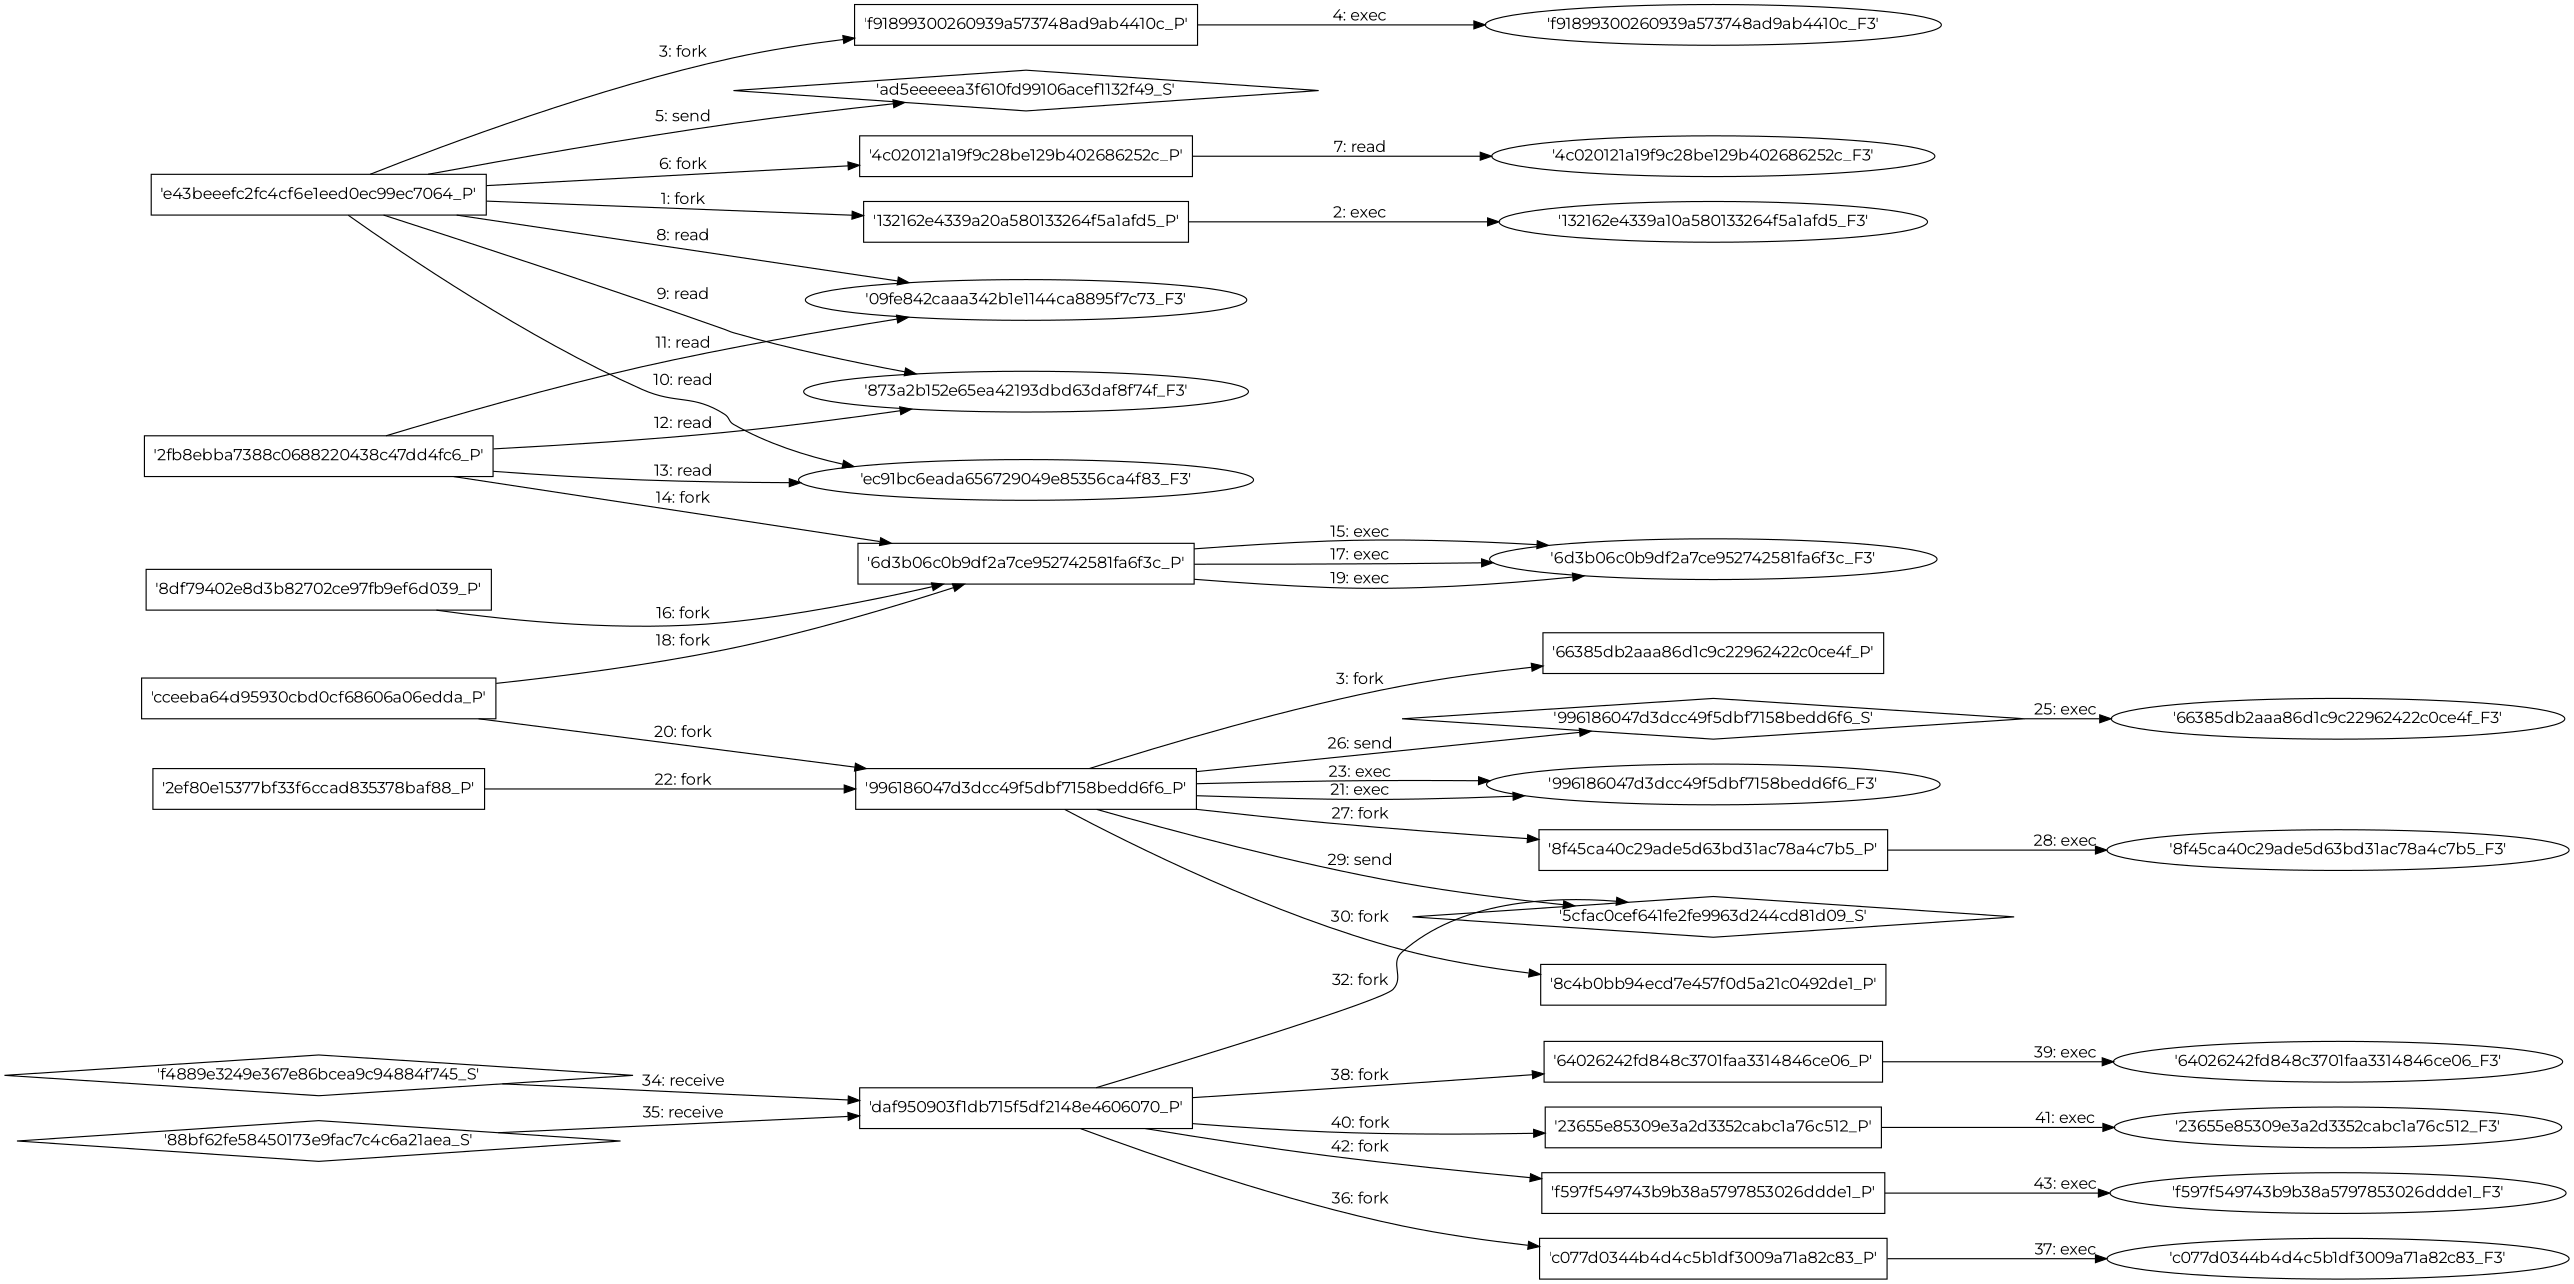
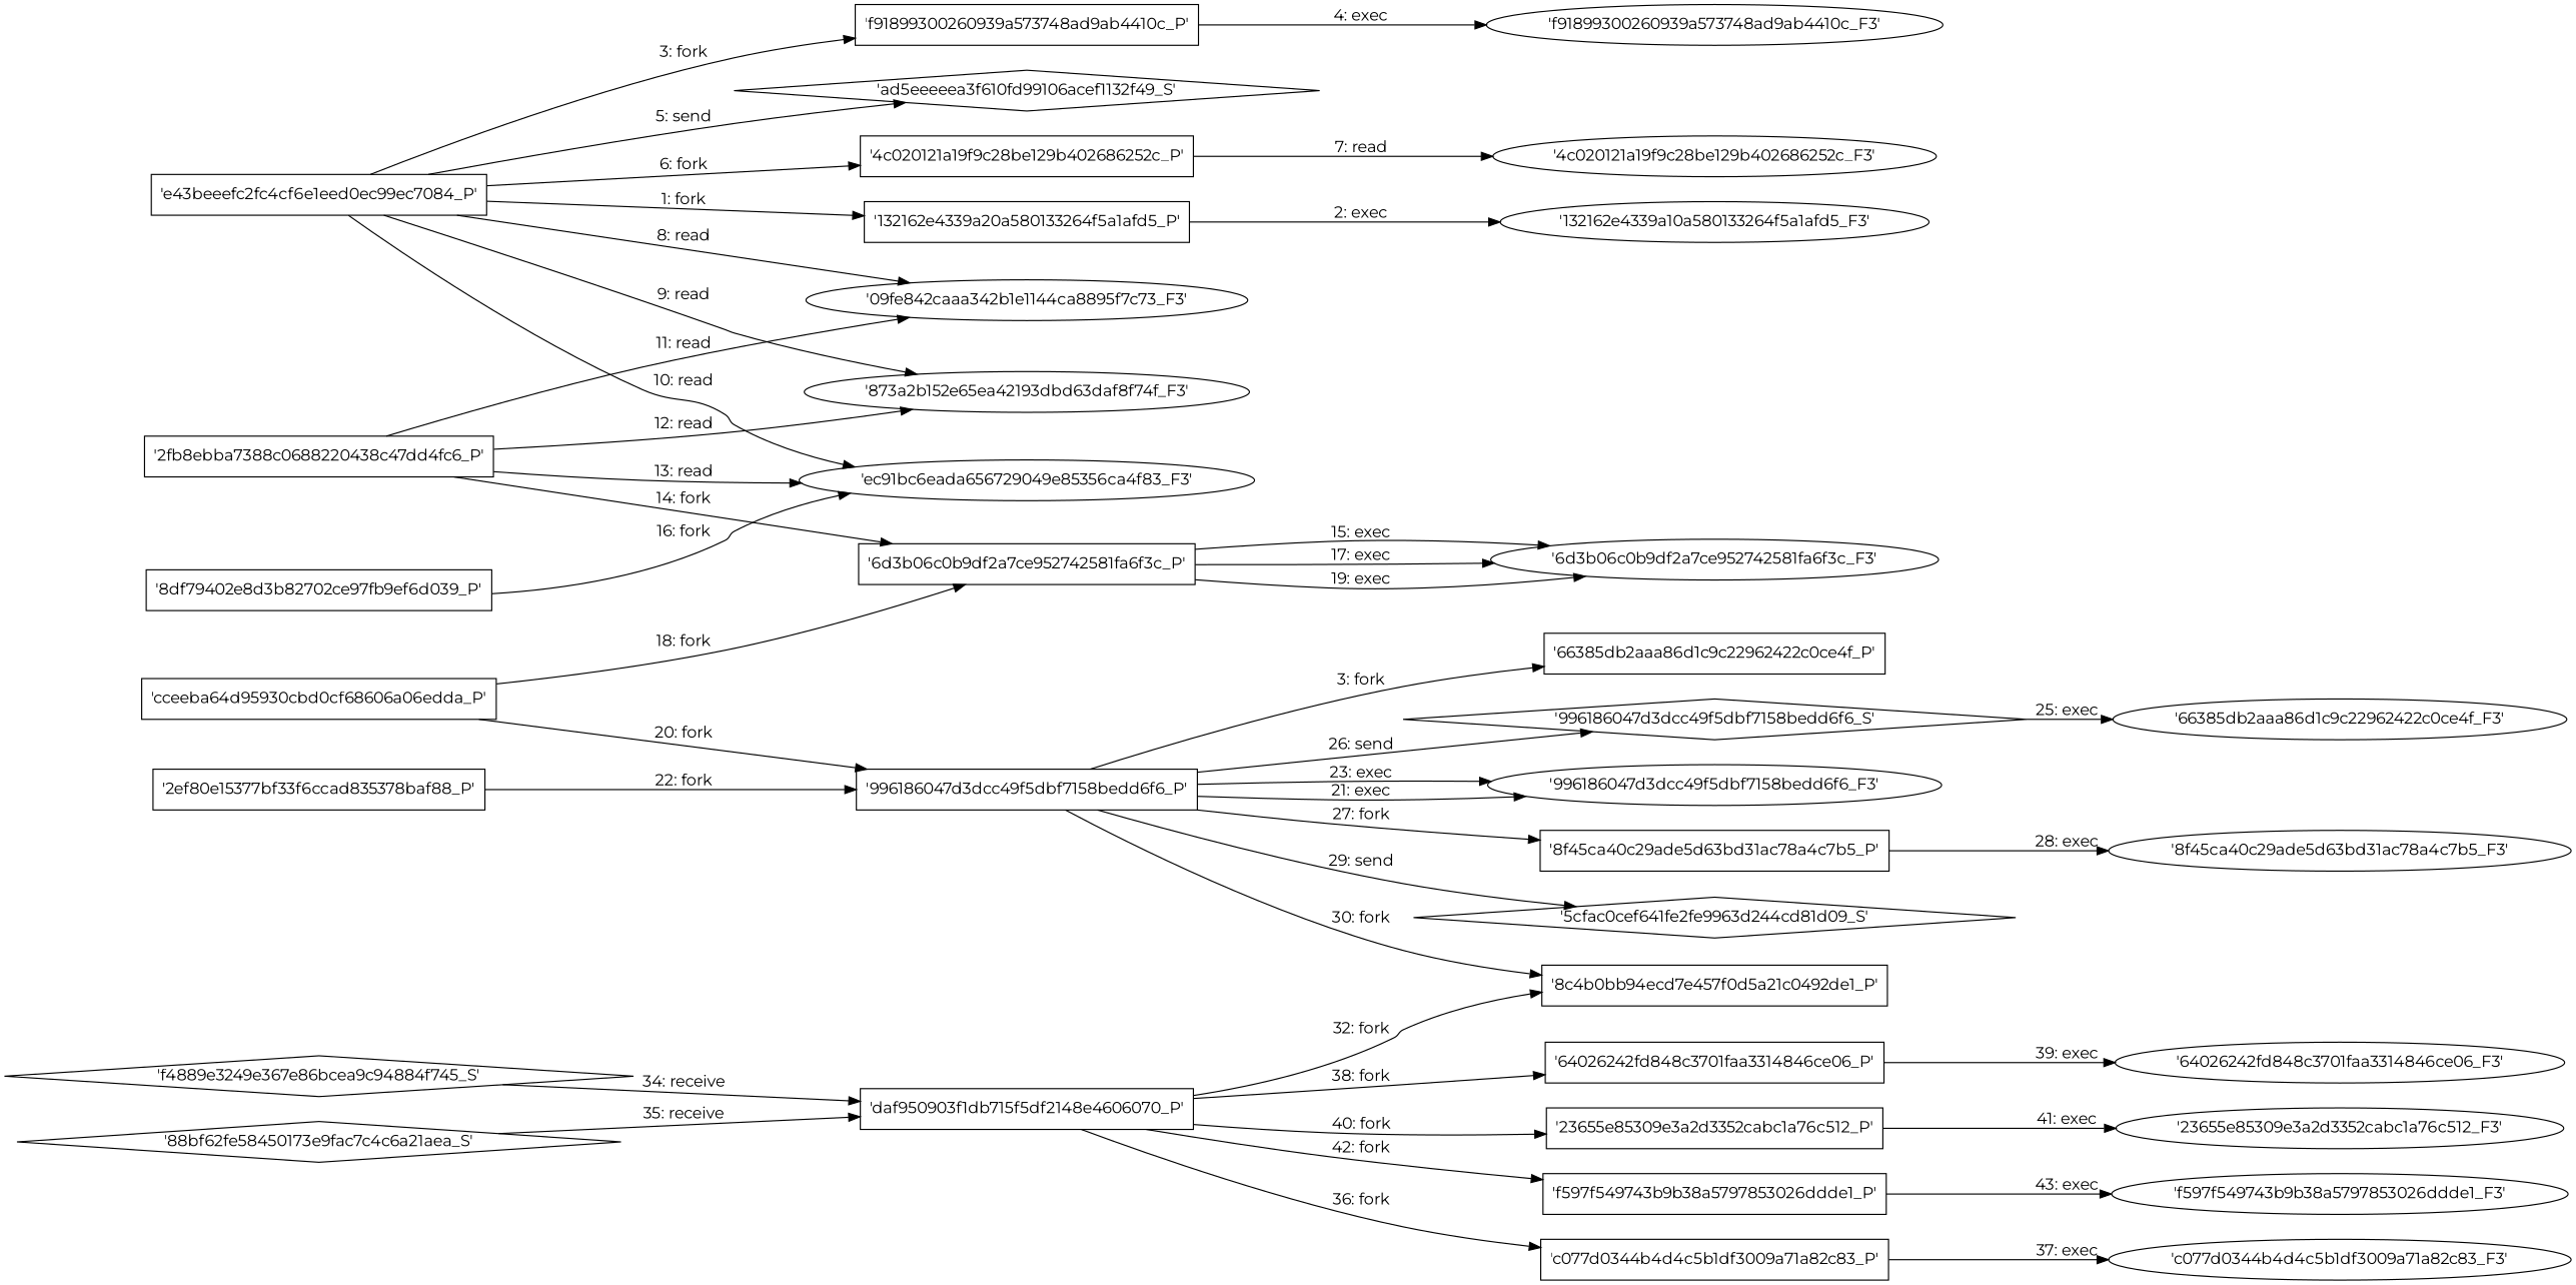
  digraph {
    engine=neato
    fixedsize=false
    fontname=Montserrat
    fontsize=10
    nodesep=0.3
    rankdir=LR
    ranksep=0
    splines=true
    node [fontname=Montserrat node_type=Process shape=box]
    edge [fontname=Montserrat]
    n1 [label="'132162e4339a20a580133264f5a1afd5_P'"]
-   "'e43beeefc2fc4cf6e1eed0ec99ec7084_P'" [label="'e43beeefc2fc4cf6e1eed0ec99ec7064_P'"]
+   "'e43beeefc2fc4cf6e1eed0ec99ec7084_P'"
    "'f91899300260939a573748ad9ab4410c_P'"
    "'ad5eeeeea3f610fd99106acef1132f49_S'" [node_type=Socket shape=diamond]
    "'4c020121a19f9c28be129b402686252c_P'"
    "'09fe842caaa342b1e1144ca8895f7c73_F3'" [node_type=file shape=ellipse]
    "'873a2b152e65ea42193dbd63daf8f74f_F3'" [node_type=file shape=ellipse]
    n8 [label="'ec91bc6eada656729049e85356ca4f83_F3'" node_type=file shape=ellipse]
    "'132162e4339a10a580133264f5a1afd5_F3'" [node_type=File shape=ellipse]
    "'f91899300260939a573748ad9ab4410c_F3'" [node_type=File shape=ellipse]
    "'4c020121a19f9c28be129b402686252c_F3'" [node_type=File shape=ellipse]
    "'2fb8ebba7388c0688220438c47dd4fc6_P'"
    "'6d3b06c0b9df2a7ce952742581fa6f3c_P'"
    "'6d3b06c0b9df2a7ce952742581fa6f3c_F3'" [node_type=File shape=ellipse]
    "'8df79402e8d3b82702ce97fb9ef6d039_P'"
    "'cceeba64d95930cbd0cf68606a06edda_P'"
    "'996186047d3dcc49f5dbf7158bedd6f6_P'"
    "'996186047d3dcc49f5dbf7158bedd6f6_F3'" [node_type=File shape=ellipse]
    "'66385db2aaa86d1c9c22962422c0ce4f_P'"
    "'996186047d3dcc49f5dbf7158bedd6f6_S'" [node_type=Socket shape=diamond]
    "'8f45ca40c29ade5d63bd31ac78a4c7b5_P'"
    "'5cfac0cef641fe2fe9963d244cd81d09_S'" [node_type=Socket shape=diamond]
    "'8c4b0bb94ecd7e457f0d5a21c0492de1_P'"
    "'66385db2aaa86d1c9c22962422c0ce4f_F3'" [node_type=File shape=ellipse]
    "'8f45ca40c29ade5d63bd31ac78a4c7b5_F3'" [node_type=File shape=ellipse]
    "'2ef80e15377bf33f6ccad835378baf88_P'"
    "'daf950903f1db715f5df2148e4606070_P'"
    "'c077d0344b4d4c5b1df3009a71a82c83_P'"
    "'64026242fd848c3701faa3314846ce06_P'"
    "'23655e85309e3a2d3352cabc1a76c512_P'"
    "'f597f549743b9b38a5797853026ddde1_P'"
    "'c077d0344b4d4c5b1df3009a71a82c83_F3'" [node_type=File shape=ellipse]
    "'64026242fd848c3701faa3314846ce06_F3'" [node_type=File shape=ellipse]
    "'23655e85309e3a2d3352cabc1a76c512_F3'" [node_type=File shape=ellipse]
    "'f597f549743b9b38a5797853026ddde1_F3'" [node_type=File shape=ellipse]
    "'f4889e3249e367e86bcea9c94884f745_S'" [node_type=Socket shape=diamond]
    "'88bf62fe58450173e9fac7c4c6a21aea_S'" [node_type=Socket shape=diamond]
    n1 -> "'132162e4339a10a580133264f5a1afd5_F3'" [label="2: exec"]
    "'e43beeefc2fc4cf6e1eed0ec99ec7084_P'" -> n1 [label="1: fork"]
    "'e43beeefc2fc4cf6e1eed0ec99ec7084_P'" -> "'f91899300260939a573748ad9ab4410c_P'" [label="3: fork"]
    "'e43beeefc2fc4cf6e1eed0ec99ec7084_P'" -> "'ad5eeeeea3f610fd99106acef1132f49_S'" [label="5: send"]
    "'e43beeefc2fc4cf6e1eed0ec99ec7084_P'" -> "'4c020121a19f9c28be129b402686252c_P'" [label="6: fork"]
    "'e43beeefc2fc4cf6e1eed0ec99ec7084_P'" -> "'09fe842caaa342b1e1144ca8895f7c73_F3'" [label="8: read"]
    "'e43beeefc2fc4cf6e1eed0ec99ec7084_P'" -> "'873a2b152e65ea42193dbd63daf8f74f_F3'" [label="9: read"]
    "'e43beeefc2fc4cf6e1eed0ec99ec7084_P'" -> n8 [label="10: read"]
    "'f91899300260939a573748ad9ab4410c_P'" -> "'f91899300260939a573748ad9ab4410c_F3'" [label="4: exec"]
    "'4c020121a19f9c28be129b402686252c_P'" -> "'4c020121a19f9c28be129b402686252c_F3'" [label="7: read"]
    "'2fb8ebba7388c0688220438c47dd4fc6_P'" -> "'09fe842caaa342b1e1144ca8895f7c73_F3'" [label="11: read"]
    "'2fb8ebba7388c0688220438c47dd4fc6_P'" -> "'873a2b152e65ea42193dbd63daf8f74f_F3'" [label="12: read"]
    "'2fb8ebba7388c0688220438c47dd4fc6_P'" -> n8 [label="13: read"]
    "'2fb8ebba7388c0688220438c47dd4fc6_P'" -> "'6d3b06c0b9df2a7ce952742581fa6f3c_P'" [label="14: fork"]
    "'6d3b06c0b9df2a7ce952742581fa6f3c_P'" -> "'6d3b06c0b9df2a7ce952742581fa6f3c_F3'" [label="15: exec"]
    "'6d3b06c0b9df2a7ce952742581fa6f3c_P'" -> "'6d3b06c0b9df2a7ce952742581fa6f3c_F3'" [label="17: exec"]
    "'6d3b06c0b9df2a7ce952742581fa6f3c_P'" -> "'6d3b06c0b9df2a7ce952742581fa6f3c_F3'" [label="19: exec"]
-   "'8df79402e8d3b82702ce97fb9ef6d039_P'" -> "'6d3b06c0b9df2a7ce952742581fa6f3c_P'" [label="16: fork"]
+   "'8df79402e8d3b82702ce97fb9ef6d039_P'" -> n8 [label="16: fork"]
    "'cceeba64d95930cbd0cf68606a06edda_P'" -> "'6d3b06c0b9df2a7ce952742581fa6f3c_P'" [label="18: fork"]
    "'cceeba64d95930cbd0cf68606a06edda_P'" -> "'996186047d3dcc49f5dbf7158bedd6f6_P'" [label="20: fork"]
    "'996186047d3dcc49f5dbf7158bedd6f6_P'" -> "'996186047d3dcc49f5dbf7158bedd6f6_F3'" [label="21: exec"]
    "'996186047d3dcc49f5dbf7158bedd6f6_P'" -> "'996186047d3dcc49f5dbf7158bedd6f6_F3'" [label="23: exec"]
    "'996186047d3dcc49f5dbf7158bedd6f6_P'" -> "'66385db2aaa86d1c9c22962422c0ce4f_P'" [label="3: fork"]
    "'996186047d3dcc49f5dbf7158bedd6f6_P'" -> "'996186047d3dcc49f5dbf7158bedd6f6_S'" [label="26: send"]
    "'996186047d3dcc49f5dbf7158bedd6f6_P'" -> "'8f45ca40c29ade5d63bd31ac78a4c7b5_P'" [label="27: fork"]
    "'996186047d3dcc49f5dbf7158bedd6f6_P'" -> "'5cfac0cef641fe2fe9963d244cd81d09_S'" [label="29: send"]
    "'996186047d3dcc49f5dbf7158bedd6f6_P'" -> "'8c4b0bb94ecd7e457f0d5a21c0492de1_P'" [label="30: fork"]
    "'996186047d3dcc49f5dbf7158bedd6f6_S'" -> "'66385db2aaa86d1c9c22962422c0ce4f_F3'" [label="25: exec"]
    "'8f45ca40c29ade5d63bd31ac78a4c7b5_P'" -> "'8f45ca40c29ade5d63bd31ac78a4c7b5_F3'" [label="28: exec"]
    "'2ef80e15377bf33f6ccad835378baf88_P'" -> "'996186047d3dcc49f5dbf7158bedd6f6_P'" [label="22: fork"]
-   "'daf950903f1db715f5df2148e4606070_P'" -> "'5cfac0cef641fe2fe9963d244cd81d09_S'" [label="32: fork"]
+   "'daf950903f1db715f5df2148e4606070_P'" -> "'8c4b0bb94ecd7e457f0d5a21c0492de1_P'" [label="32: fork"]
    "'daf950903f1db715f5df2148e4606070_P'" -> "'c077d0344b4d4c5b1df3009a71a82c83_P'" [label="36: fork"]
    "'daf950903f1db715f5df2148e4606070_P'" -> "'64026242fd848c3701faa3314846ce06_P'" [label="38: fork"]
    "'daf950903f1db715f5df2148e4606070_P'" -> "'23655e85309e3a2d3352cabc1a76c512_P'" [label="40: fork"]
    "'daf950903f1db715f5df2148e4606070_P'" -> "'f597f549743b9b38a5797853026ddde1_P'" [label="42: fork"]
    "'c077d0344b4d4c5b1df3009a71a82c83_P'" -> "'c077d0344b4d4c5b1df3009a71a82c83_F3'" [label="37: exec"]
    "'64026242fd848c3701faa3314846ce06_P'" -> "'64026242fd848c3701faa3314846ce06_F3'" [label="39: exec"]
    "'23655e85309e3a2d3352cabc1a76c512_P'" -> "'23655e85309e3a2d3352cabc1a76c512_F3'" [label="41: exec"]
    "'f597f549743b9b38a5797853026ddde1_P'" -> "'f597f549743b9b38a5797853026ddde1_F3'" [label="43: exec"]
    "'f4889e3249e367e86bcea9c94884f745_S'" -> "'daf950903f1db715f5df2148e4606070_P'" [label="34: receive"]
    "'88bf62fe58450173e9fac7c4c6a21aea_S'" -> "'daf950903f1db715f5df2148e4606070_P'" [label="35: receive"]
  }
